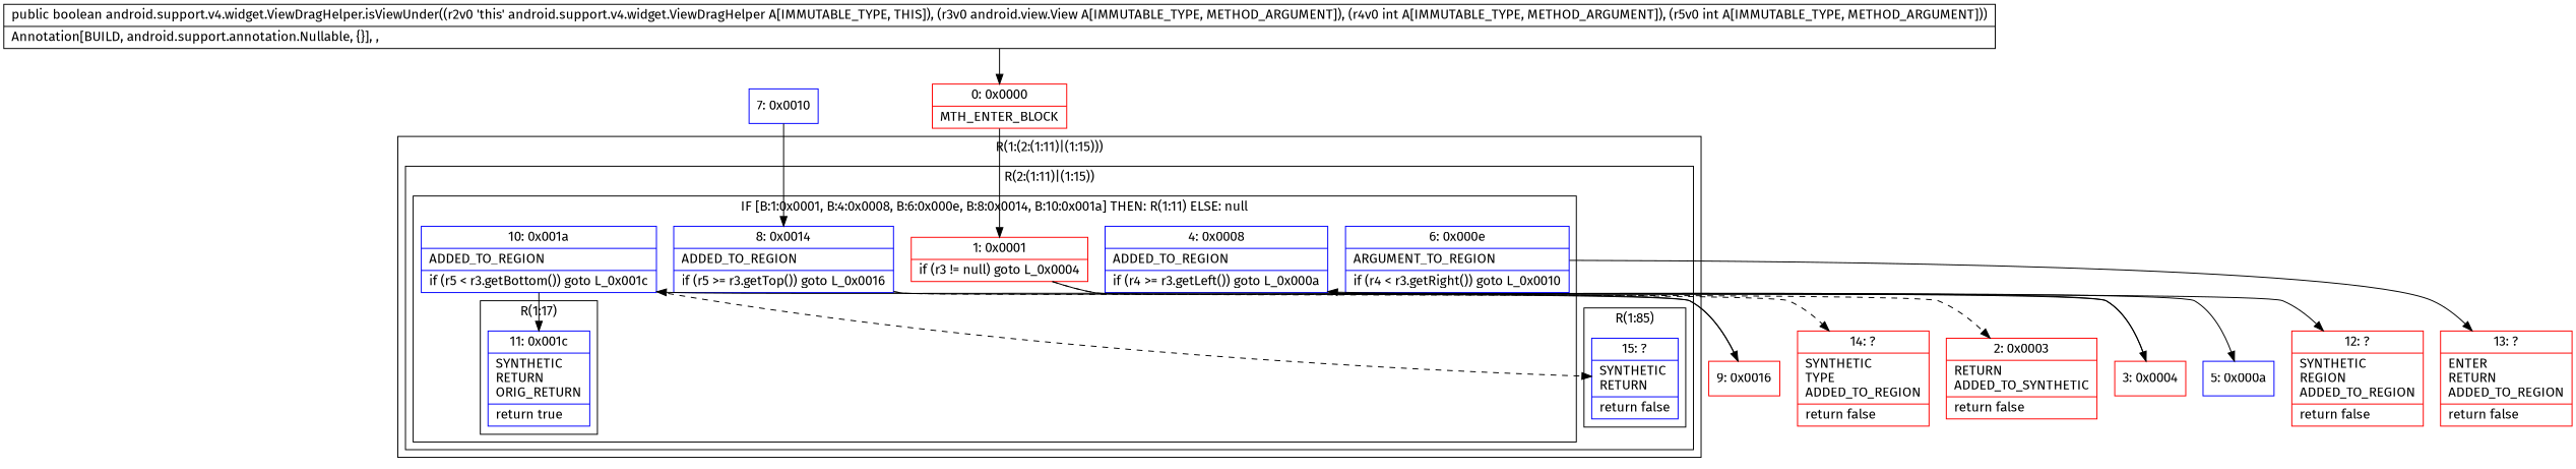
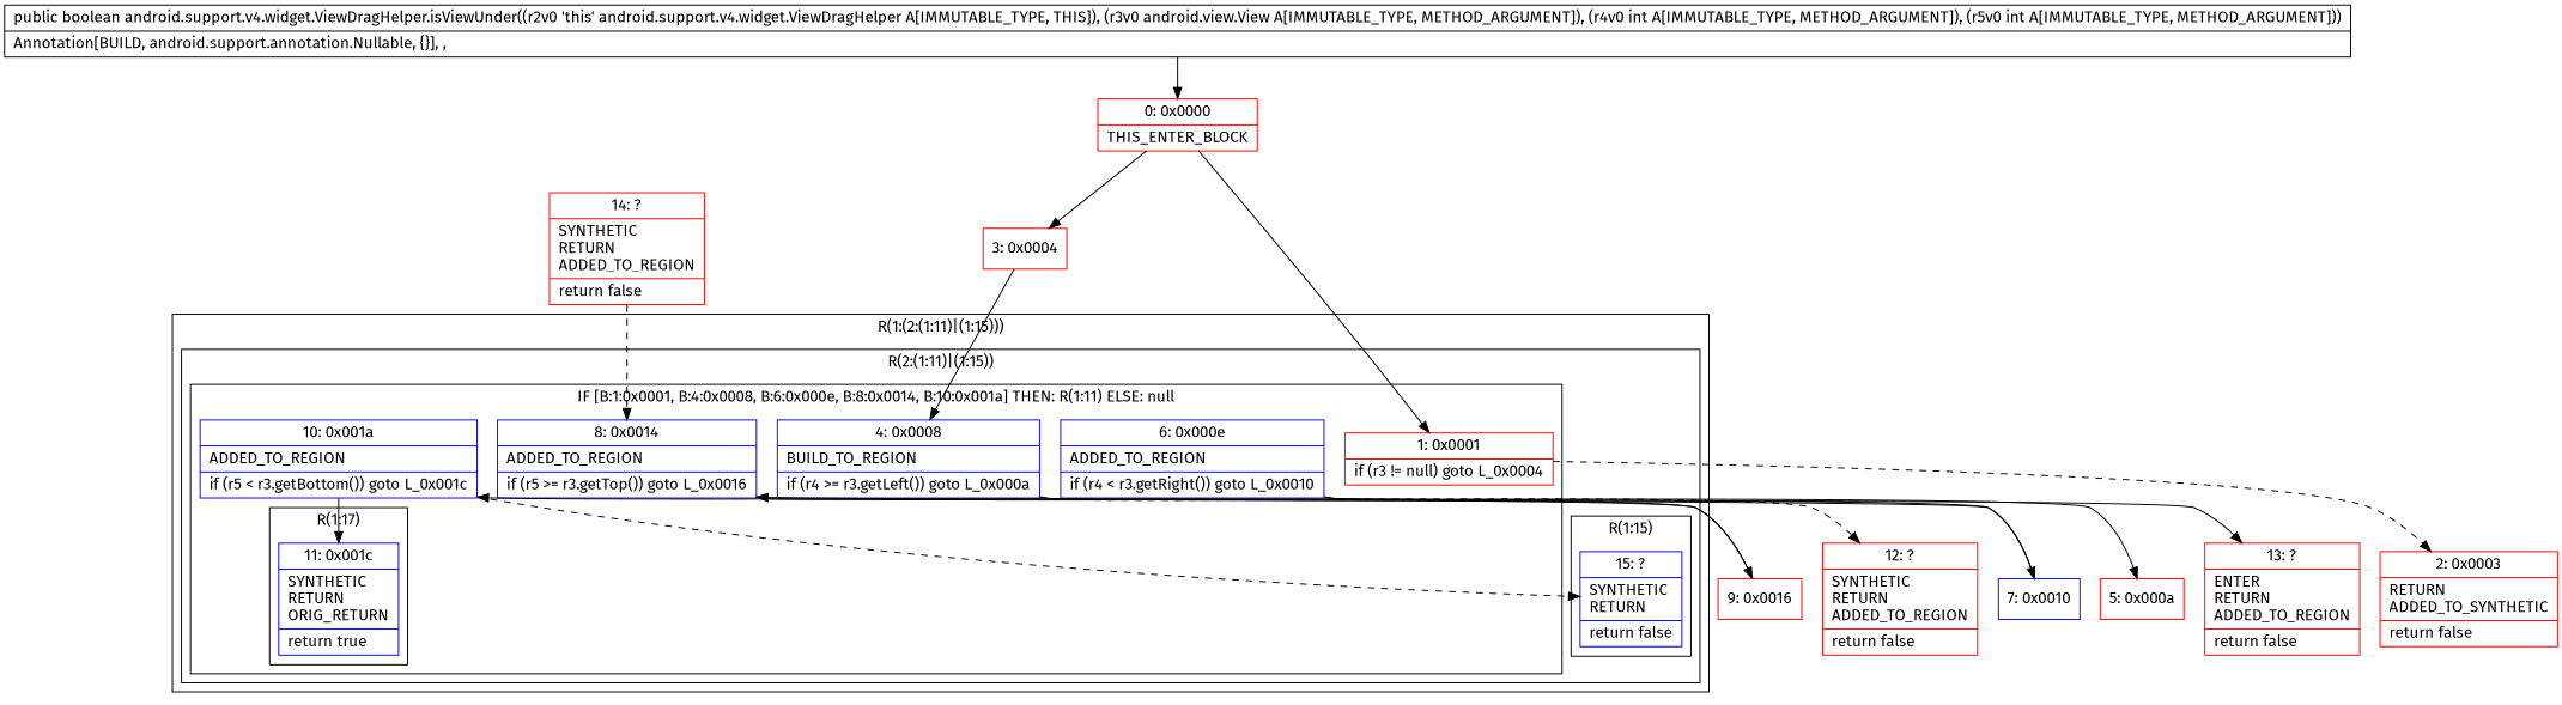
  digraph {
    fontname="Fira Sans"
    node [color=red fontname="Fira Sans" shape=record]
    edge [fontname="Fira Sans"]
    n1 [color=blue label="{11\:\ 0x001c|SYNTHETIC\lRETURN\lORIG_RETURN\l|return true\l}"]
    n2 [label="{1\:\ 0x0001|if (r3 != null) goto L_0x0004\l}"]
-   n3 [color=blue label="{4\:\ 0x0008|ADDED_TO_REGION\l|if (r4 \>= r3.getLeft()) goto L_0x000a\l}"]
-   n4 [color=blue label="{6\:\ 0x000e|ARGUMENT_TO_REGION\l|if (r4 \< r3.getRight()) goto L_0x0010\l}"]
+   n3 [color=blue label="{4\:\ 0x0008|BUILD_TO_REGION\l|if (r4 \>= r3.getLeft()) goto L_0x000a\l}"]
+   n4 [color=blue label="{6\:\ 0x000e|ADDED_TO_REGION\l|if (r4 \< r3.getRight()) goto L_0x0010\l}"]
    n5 [color=blue label="{8\:\ 0x0014|ADDED_TO_REGION\l|if (r5 \>= r3.getTop()) goto L_0x0016\l}"]
    n6 [color=blue label="{10\:\ 0x001a|ADDED_TO_REGION\l|if (r5 \< r3.getBottom()) goto L_0x001c\l}"]
    n7 [color=blue label="{15\:\ ?|SYNTHETIC\lRETURN\l|return false\l}"]
    n8 [label="{2\:\ 0x0003|RETURN\lADDED_TO_SYNTHETIC\l|return false\l}"]
    n9 [label="{3\:\ 0x0004}"]
-   n10 [color=blue label="{5\:\ 0x000a}"]
-   n11 [label="{12\:\ ?|SYNTHETIC\lREGION\lADDED_TO_REGION\l|return false\l}"]
+   n10 [label="{5\:\ 0x000a}"]
+   n11 [label="{12\:\ ?|SYNTHETIC\lRETURN\lADDED_TO_REGION\l|return false\l}"]
    n12 [color=blue label="{7\:\ 0x0010}"]
    n13 [label="{13\:\ ?|ENTER\lRETURN\lADDED_TO_REGION\l|return false\l}"]
    n14 [label="{9\:\ 0x0016}"]
-   n15 [label="{14\:\ ?|SYNTHETIC\lTYPE\lADDED_TO_REGION\l|return false\l}"]
-   n16 [label="{0\:\ 0x0000|MTH_ENTER_BLOCK\l}"]
+   n15 [label="{14\:\ ?|SYNTHETIC\lRETURN\lADDED_TO_REGION\l|return false\l}"]
+   n16 [label="{0\:\ 0x0000|THIS_ENTER_BLOCK\l}"]
    n17 [label="{public boolean android.support.v4.widget.ViewDragHelper.isViewUnder((r2v0 'this' android.support.v4.widget.ViewDragHelper A[IMMUTABLE_TYPE, THIS]), (r3v0 android.view.View A[IMMUTABLE_TYPE, METHOD_ARGUMENT]), (r4v0 int A[IMMUTABLE_TYPE, METHOD_ARGUMENT]), (r5v0 int A[IMMUTABLE_TYPE, METHOD_ARGUMENT]))  | Annotation[BUILD, android.support.annotation.Nullable, \{\}], , \l}" color=""]
    subgraph cluster_1 {
      label="R(1:(2:(1:11)|(1:15)))"
      subgraph cluster_2 {
        label="R(2:(1:11)|(1:15))"
        subgraph cluster_3 {
          label="IF [B:1:0x0001, B:4:0x0008, B:6:0x000e, B:8:0x0014, B:10:0x001a] THEN: R(1:11) ELSE: null"
          n2
          n3
          n4
          n5
          n6
          subgraph cluster_4 {
            label="R(1:17)"
            n1
          }
        }
        subgraph cluster_5 {
-         label="R(1:85)"
+         label="R(1:15)"
          n7
        }
      }
    }
    n2 -> n8 [style=dashed]
-   n2 -> n9
+   n16 -> n9
    n3 -> n10
-   n3 -> n11 [style=solid]
+   n3 -> n11 [style=dashed]
+   n4 -> n12
    n4 -> n13 [style=solid]
    n5 -> n14
-   n5 -> n15 [style=dashed]
+   n15 -> n5 [style=dashed]
    n6 -> n1
    n6 -> n7 [style=dashed]
    n9 -> n3
    n12 -> n5
    n14 -> n6
    n16 -> n2
    n17 -> n16
  }
